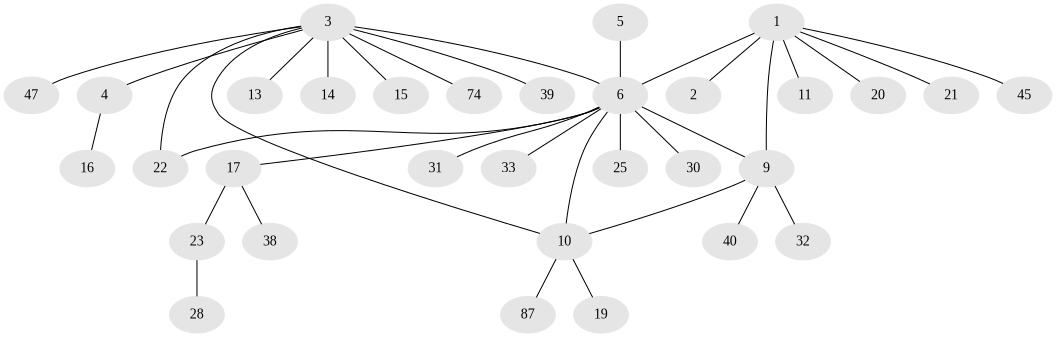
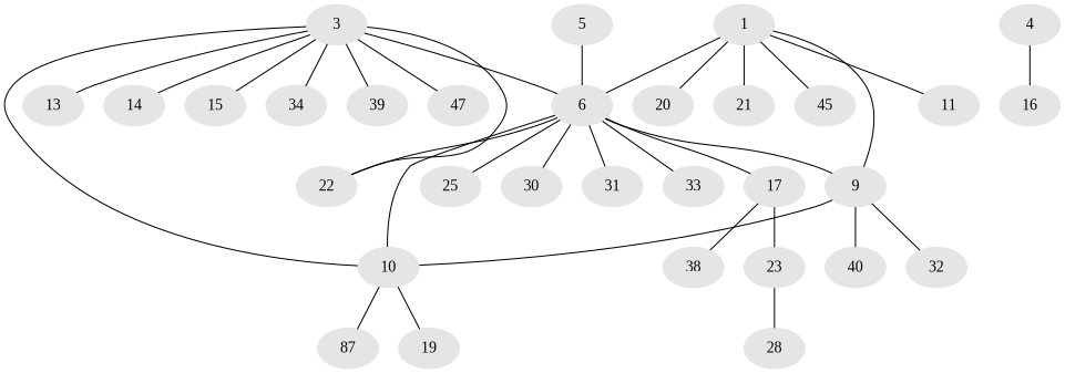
  graph {
    fontname="Liberation Serif"
    node [color=gray90 fontname="Liberation Serif" style=filled]
    edge [fontname="Liberation Serif"]
    1
-   2
    6 [super="+7"]
    9
    11 [super="+26"]
    20 [super="+36"]
    21
    45
    10 [super="+18"]
    22 [super="+27"]
    17
    25
    30 [super="+41"]
    31
    33
    32
    40
    3
    4
    13
    14 [super="+24"]
    15
-   34 [label=74]
+   34
    39
    47
    16 [super="+44"]
    19
    n28 [label=87]
    5
    23
    38
    28
-   1 -- 2
    1 -- 6 [weight=2]
    1 -- 9
    1 -- 11
    1 -- 20
    1 -- 21
    1 -- 45
    6 -- 9
    6 -- 10
    6 -- 22
    6 -- 17
    6 -- 25
    6 -- 30
    6 -- 31 [weight=2]
    6 -- 33
    9 -- 10
    9 -- 32
    9 -- 40
    10 -- 19
    10 -- n28
    17 -- 23
    17 -- 38
    3 -- 6 [weight=2]
    3 -- 10
    3 -- 22
-   3 -- 4
    3 -- 13
    3 -- 14
    3 -- 15
    3 -- 34
    3 -- 39
    3 -- 47
    4 -- 16
    5 -- 6
    23 -- 28
  }
